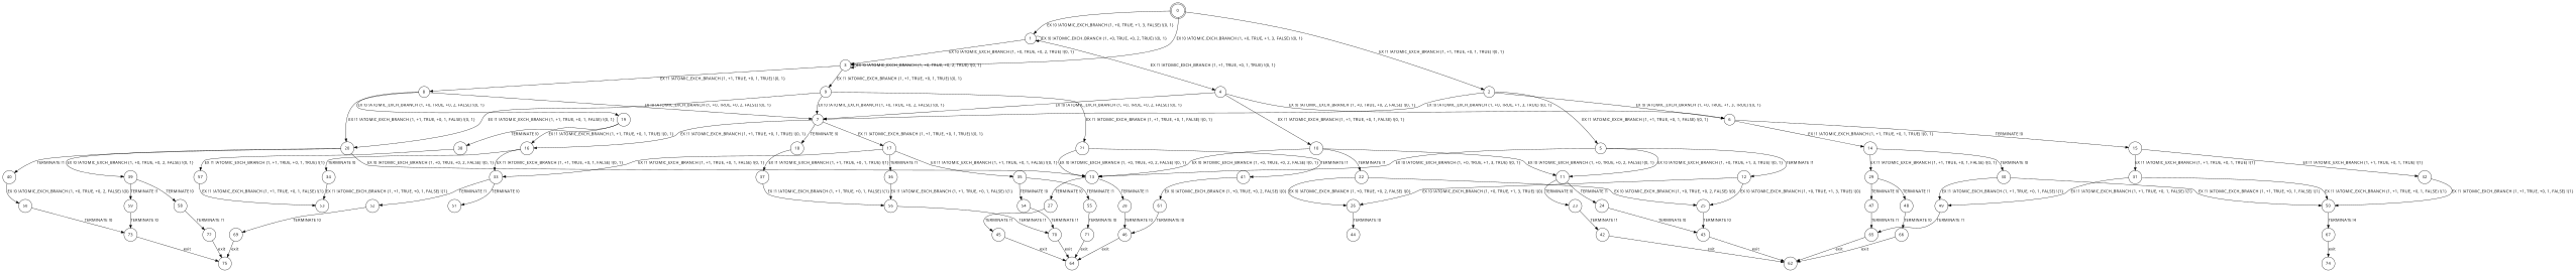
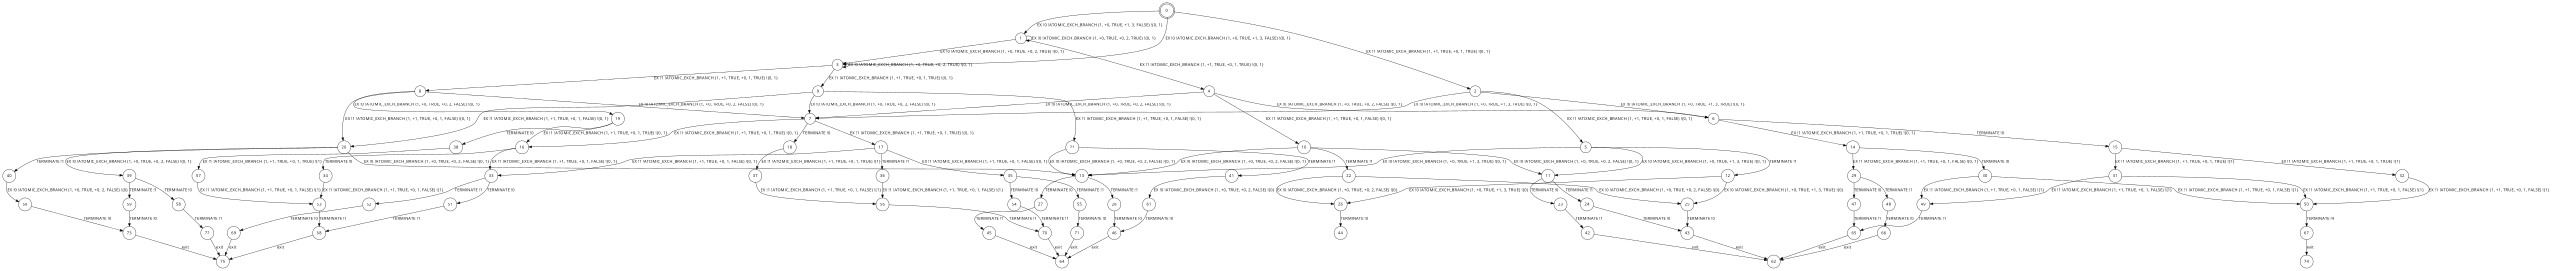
  digraph {
    fontname="Open Sans"
    node [fontname="Open Sans" shape=circle]
    edge [fontname="Open Sans"]
    0 [peripheries=2]
    1
    2
    3
    4
    5
    6
    7
    8
    9
    10
    11
    12
    13
    14
    15
    16
    17
    18
    19
    20
    21
    22
    23
    24
    25
    26
    27
    28
    29
    30
    31
    32
    33
    34
    35
    36
    37
    38
    39
    40
    41
    42
    43
    44
    45
    46
    47
    48
    49
    50
    51
    52
    53
    54
    55
    56
    57
    58
    59
    60
    61
    62
    64
    65
    66
    67
+   68
    69
    70
    71
    72
    73
    74
    75
    0 -> 1 [label="EX !0 !ATOMIC_EXCH_BRANCH (1, +0, TRUE, +1, 3, FALSE) !{0, 1}"]
    0 -> 2 [label="EX !1 !ATOMIC_EXCH_BRANCH (1, +1, TRUE, +0, 1, TRUE) !{0, 1}"]
    0 -> 3 [label="EX !0 !ATOMIC_EXCH_BRANCH (1, +0, TRUE, +1, 3, FALSE) !{0, 1}"]
    1 -> 1 [label="EX !0 !ATOMIC_EXCH_BRANCH (1, +0, TRUE, +0, 2, TRUE) !{0, 1}"]
    1 -> 3 [label="EX !0 !ATOMIC_EXCH_BRANCH (1, +0, TRUE, +0, 2, TRUE) !{0, 1}"]
    1 -> 4 [label="EX !1 !ATOMIC_EXCH_BRANCH (1, +1, TRUE, +0, 1, TRUE) !{0, 1}"]
    2 -> 5 [label="EX !1 !ATOMIC_EXCH_BRANCH (1, +1, TRUE, +0, 1, FALSE) !{0, 1}"]
    2 -> 6 [label="EX !0 !ATOMIC_EXCH_BRANCH (1, +0, TRUE, +1, 3, TRUE) !{0, 1}"]
    2 -> 7 [label="EX !0 !ATOMIC_EXCH_BRANCH (1, +0, TRUE, +1, 3, TRUE) !{0, 1}"]
    3 -> 3 [label="EX !0 !ATOMIC_EXCH_BRANCH (1, +0, TRUE, +0, 2, TRUE) !{0, 1}"]
    3 -> 8 [label="EX !1 !ATOMIC_EXCH_BRANCH (1, +1, TRUE, +0, 1, TRUE) !{0, 1}"]
    3 -> 9 [label="EX !1 !ATOMIC_EXCH_BRANCH (1, +1, TRUE, +0, 1, TRUE) !{0, 1}"]
    4 -> 6 [label="EX !0 !ATOMIC_EXCH_BRANCH (1, +0, TRUE, +0, 2, FALSE) !{0, 1}"]
    4 -> 7 [label="EX !0 !ATOMIC_EXCH_BRANCH (1, +0, TRUE, +0, 2, FALSE) !{0, 1}"]
    4 -> 10 [label="EX !1 !ATOMIC_EXCH_BRANCH (1, +1, TRUE, +0, 1, FALSE) !{0, 1}"]
    5 -> 11 [label="EX !0 !ATOMIC_EXCH_BRANCH (1, +0, TRUE, +1, 3, TRUE) !{0, 1}"]
    5 -> 12 [label="TERMINATE !1"]
    5 -> 13 [label="EX !0 !ATOMIC_EXCH_BRANCH (1, +0, TRUE, +1, 3, TRUE) !{0, 1}"]
    6 -> 14 [label="EX !1 !ATOMIC_EXCH_BRANCH (1, +1, TRUE, +0, 1, TRUE) !{0, 1}"]
    6 -> 15 [label="TERMINATE !0"]
    7 -> 16 [label="EX !1 !ATOMIC_EXCH_BRANCH (1, +1, TRUE, +0, 1, TRUE) !{0, 1}"]
    7 -> 17 [label="EX !1 !ATOMIC_EXCH_BRANCH (1, +1, TRUE, +0, 1, TRUE) !{0, 1}"]
    7 -> 18 [label="TERMINATE !0"]
    8 -> 7 [label="EX !0 !ATOMIC_EXCH_BRANCH (1, +0, TRUE, +0, 2, FALSE) !{0, 1}"]
    8 -> 19 [label="EX !0 !ATOMIC_EXCH_BRANCH (1, +0, TRUE, +0, 2, FALSE) !{0, 1}"]
    8 -> 20 [label="EX !1 !ATOMIC_EXCH_BRANCH (1, +1, TRUE, +0, 1, FALSE) !{0, 1}"]
    9 -> 7 [label="EX !0 !ATOMIC_EXCH_BRANCH (1, +0, TRUE, +0, 2, FALSE) !{0, 1}"]
    9 -> 20 [label="EX !1 !ATOMIC_EXCH_BRANCH (1, +1, TRUE, +0, 1, FALSE) !{0, 1}"]
    9 -> 21 [label="EX !1 !ATOMIC_EXCH_BRANCH (1, +1, TRUE, +0, 1, FALSE) !{0, 1}"]
    10 -> 11 [label="EX !0 !ATOMIC_EXCH_BRANCH (1, +0, TRUE, +0, 2, FALSE) !{0, 1}"]
    10 -> 13 [label="EX !0 !ATOMIC_EXCH_BRANCH (1, +0, TRUE, +0, 2, FALSE) !{0, 1}"]
    10 -> 22 [label="TERMINATE !1"]
    11 -> 23 [label="TERMINATE !0"]
    11 -> 24 [label="TERMINATE !1"]
    12 -> 25 [label="EX !0 !ATOMIC_EXCH_BRANCH (1, +0, TRUE, +1, 3, TRUE) !{0}"]
    12 -> 26 [label="EX !0 !ATOMIC_EXCH_BRANCH (1, +0, TRUE, +1, 3, TRUE) !{0}"]
    13 -> 27 [label="TERMINATE !0"]
    13 -> 28 [label="TERMINATE !1"]
    14 -> 29 [label="EX !1 !ATOMIC_EXCH_BRANCH (1, +1, TRUE, +0, 1, FALSE) !{0, 1}"]
    14 -> 30 [label="TERMINATE !0"]
    15 -> 31 [label="EX !1 !ATOMIC_EXCH_BRANCH (1, +1, TRUE, +0, 1, TRUE) !{1}"]
    15 -> 32 [label="EX !1 !ATOMIC_EXCH_BRANCH (1, +1, TRUE, +0, 1, TRUE) !{1}"]
    16 -> 33 [label="EX !1 !ATOMIC_EXCH_BRANCH (1, +1, TRUE, +0, 1, FALSE) !{0, 1}"]
    16 -> 34 [label="TERMINATE !0"]
    17 -> 33 [label="EX !1 !ATOMIC_EXCH_BRANCH (1, +1, TRUE, +0, 1, FALSE) !{0, 1}"]
    17 -> 35 [label="EX !1 !ATOMIC_EXCH_BRANCH (1, +1, TRUE, +0, 1, FALSE) !{0, 1}"]
    17 -> 36 [label="TERMINATE !1"]
    18 -> 37 [label="EX !1 !ATOMIC_EXCH_BRANCH (1, +1, TRUE, +0, 1, TRUE) !{1}"]
    19 -> 16 [label="EX !1 !ATOMIC_EXCH_BRANCH (1, +1, TRUE, +0, 1, TRUE) !{0, 1}"]
    19 -> 38 [label="TERMINATE !0"]
    20 -> 13 [label="EX !0 !ATOMIC_EXCH_BRANCH (1, +0, TRUE, +0, 2, FALSE) !{0, 1}"]
    20 -> 39 [label="EX !0 !ATOMIC_EXCH_BRANCH (1, +0, TRUE, +0, 2, FALSE) !{0, 1}"]
    20 -> 40 [label="TERMINATE !1"]
    21 -> 13 [label="EX !0 !ATOMIC_EXCH_BRANCH (1, +0, TRUE, +0, 2, FALSE) !{0, 1}"]
    21 -> 41 [label="TERMINATE !1"]
    22 -> 25 [label="EX !0 !ATOMIC_EXCH_BRANCH (1, +0, TRUE, +0, 2, FALSE) !{0}"]
    22 -> 26 [label="EX !0 !ATOMIC_EXCH_BRANCH (1, +0, TRUE, +0, 2, FALSE) !{0}"]
    23 -> 42 [label="TERMINATE !1"]
    24 -> 43 [label="TERMINATE !0"]
    25 -> 43 [label="TERMINATE !0"]
    26 -> 44 [label="TERMINATE !0"]
    27 -> 45 [label="TERMINATE !1"]
    28 -> 46 [label="TERMINATE !0"]
    29 -> 47 [label="TERMINATE !0"]
    29 -> 48 [label="TERMINATE !1"]
    30 -> 49 [label="EX !1 !ATOMIC_EXCH_BRANCH (1, +1, TRUE, +0, 1, FALSE) !{1}"]
    30 -> 50 [label="EX !1 !ATOMIC_EXCH_BRANCH (1, +1, TRUE, +0, 1, FALSE) !{1}"]
    31 -> 49 [label="EX !1 !ATOMIC_EXCH_BRANCH (1, +1, TRUE, +0, 1, FALSE) !{1}"]
    31 -> 50 [label="EX !1 !ATOMIC_EXCH_BRANCH (1, +1, TRUE, +0, 1, FALSE) !{1}"]
    32 -> 50 [label="EX !1 !ATOMIC_EXCH_BRANCH (1, +1, TRUE, +0, 1, FALSE) !{1}"]
    33 -> 51 [label="TERMINATE !0"]
    33 -> 52 [label="TERMINATE !1"]
    34 -> 53 [label="EX !1 !ATOMIC_EXCH_BRANCH (1, +1, TRUE, +0, 1, FALSE) !{1}"]
    35 -> 54 [label="TERMINATE !0"]
    35 -> 55 [label="TERMINATE !1"]
    36 -> 56 [label="EX !1 !ATOMIC_EXCH_BRANCH (1, +1, TRUE, +0, 1, FALSE) !{1}"]
    37 -> 56 [label="EX !1 !ATOMIC_EXCH_BRANCH (1, +1, TRUE, +0, 1, FALSE) !{1}"]
    38 -> 57 [label="EX !1 !ATOMIC_EXCH_BRANCH (1, +1, TRUE, +0, 1, TRUE) !{1}"]
    39 -> 58 [label="TERMINATE !0"]
    39 -> 59 [label="TERMINATE !1"]
    40 -> 60 [label="EX !0 !ATOMIC_EXCH_BRANCH (1, +0, TRUE, +0, 2, FALSE) !{0}"]
    41 -> 61 [label="EX !0 !ATOMIC_EXCH_BRANCH (1, +0, TRUE, +0, 2, FALSE) !{0}"]
    42 -> 62 [label=exit]
    43 -> 62 [label=exit]
    45 -> 64 [label=exit]
    46 -> 64 [label=exit]
    47 -> 65 [label="TERMINATE !1"]
    48 -> 66 [label="TERMINATE !0"]
    49 -> 65 [label="TERMINATE !1"]
    50 -> 67 [label="TERMINATE !4"]
+   51 -> 68 [label="TERMINATE !1"]
    52 -> 69 [label="TERMINATE !0"]
+   53 -> 68 [label="TERMINATE !1"]
    54 -> 70 [label="TERMINATE !1"]
    55 -> 71 [label="TERMINATE !0"]
    56 -> 70 [label="TERMINATE !1"]
    57 -> 53 [label="EX !1 !ATOMIC_EXCH_BRANCH (1, +1, TRUE, +0, 1, FALSE) !{1}"]
    58 -> 72 [label="TERMINATE !1"]
    59 -> 73 [label="TERMINATE !0"]
    60 -> 73 [label="TERMINATE !0"]
    61 -> 46 [label="TERMINATE !0"]
    65 -> 62 [label=exit]
    66 -> 62 [label=exit]
    67 -> 74 [label=exit]
+   68 -> 75 [label=exit]
    69 -> 75 [label=exit]
    70 -> 64 [label=exit]
    71 -> 64 [label=exit]
    72 -> 75 [label=exit]
    73 -> 75 [label=exit]
  }
